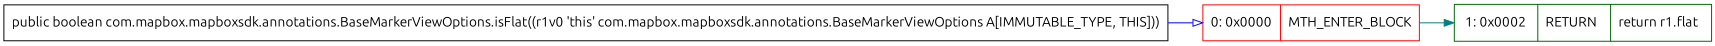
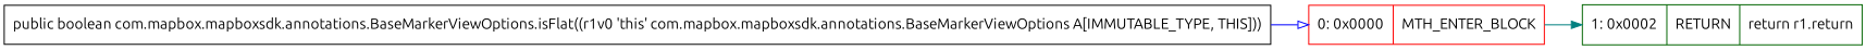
  digraph {
    rankdir=LR
    fontname=Ubuntu
    node [shape=record fontname=Ubuntu]
    edge [fontname=Ubuntu]
    n1 [label="{0\:\ 0x0000|MTH_ENTER_BLOCK\l}" color=red]
-   n2 [label="{1\:\ 0x0002|RETURN\l|return r1.flat\l}" color=darkgreen]
+   n2 [label="{1\:\ 0x0002|RETURN\l|return r1.return\l}" color=darkgreen]
    n3 [label="{public boolean com.mapbox.mapboxsdk.annotations.BaseMarkerViewOptions.isFlat((r1v0 'this' com.mapbox.mapboxsdk.annotations.BaseMarkerViewOptions A[IMMUTABLE_TYPE, THIS])) }" color=black]
    n1 -> n2 [color=teal arrowhead=normal]
    n3 -> n1 [color=blue arrowhead=onormal]
  }
